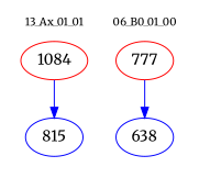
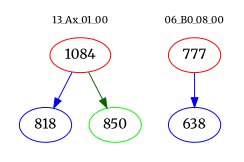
  digraph {
    fontname=Merriweather
    node [color=red fontname=Merriweather]
    edge [color=blue fontname=Merriweather]
    n1 [label=1084]
-   n2 [color=blue label=815]
+   n2 [color=blue label=818]
+   n3 [color=green label=850]
    n4 [label=777]
    n5 [color=blue label=638]
    subgraph cluster_1 {
      color=white
      fontsize=10
-     label="13_Ax_01_01"
+     label="13_Ax_01_00"
      n1
      n2
+     n3
    }
    subgraph cluster_2 {
      color=white
      fontsize=10
-     label="06_B0_01_00"
+     label="06_B0_08_00"
      n4
      n5
    }
    n1 -> n2
+   n1 -> n3 [color=darkgreen]
    n4 -> n5
  }
